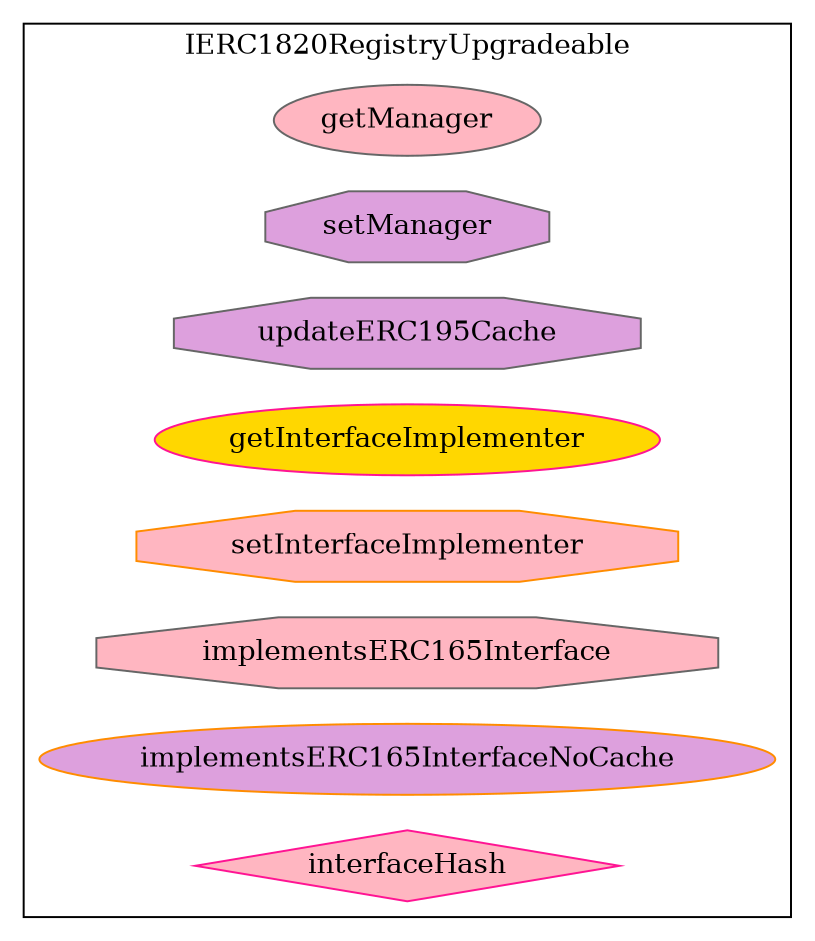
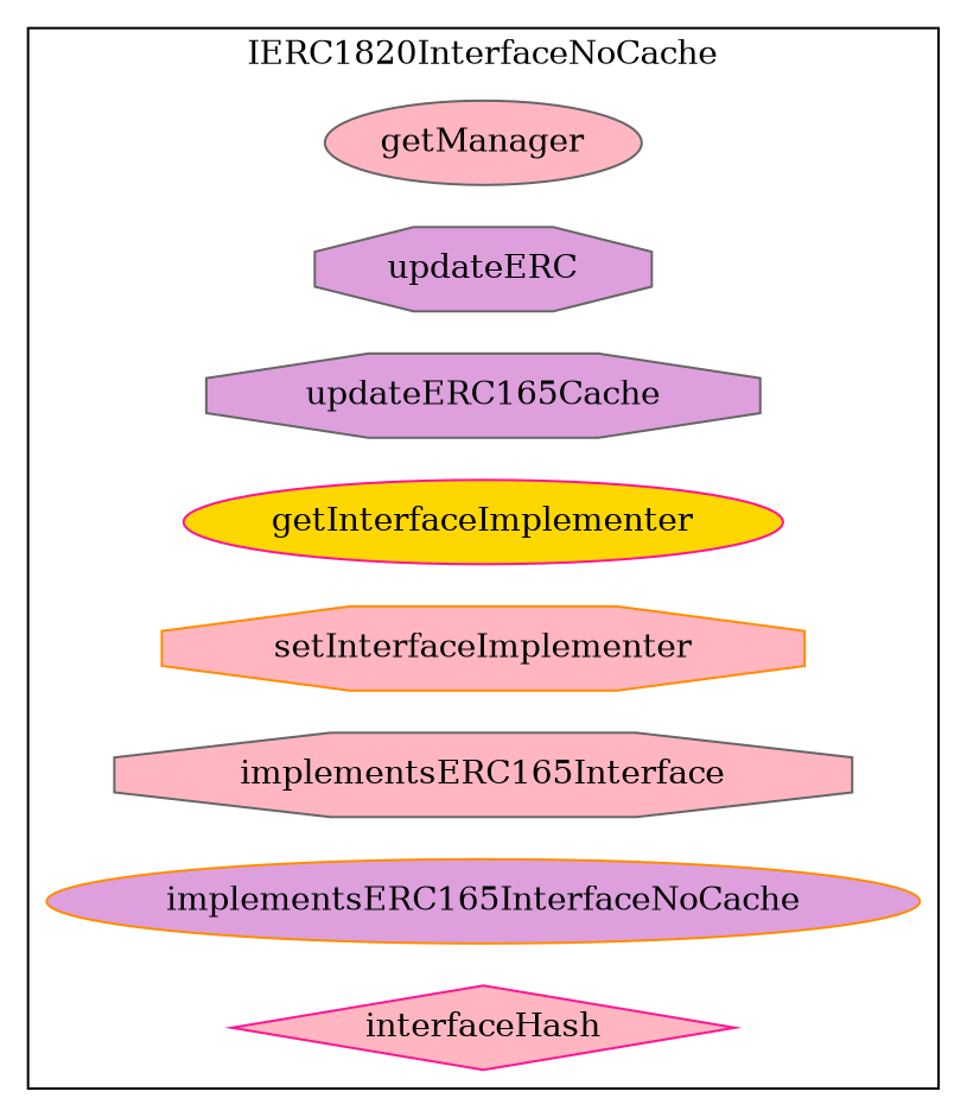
  strict digraph {
    rankdir=LR
    node [shape=octagon style=filled fillcolor=lightpink color=gray40]
    n1 [label=getManager shape=ellipse]
-   n2 [label=setManager fillcolor=plum]
-   n3 [label=updateERC195Cache fillcolor=plum]
+   n2 [label=updateERC fillcolor=plum]
+   n3 [label=updateERC165Cache fillcolor=plum]
    n4 [label=getInterfaceImplementer shape=ellipse fillcolor=gold color=deeppink]
    n5 [label=setInterfaceImplementer color=darkorange]
    n6 [label=implementsERC165Interface]
    n7 [label=implementsERC165InterfaceNoCache shape=ellipse fillcolor=plum color=darkorange]
    n8 [label=interfaceHash shape=diamond color=deeppink]
    subgraph cluster_1 {
-     label=IERC1820RegistryUpgradeable
+     label=IERC1820InterfaceNoCache
      n1
      n2
      n3
      n4
      n5
      n6
      n7
      n8
    }
    subgraph cluster_2 {
      label="[Solidity]"
    }
  }
